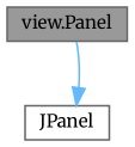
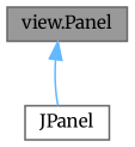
  digraph {
    fontname=Merriweather
    node [color=gray40 fontname=Merriweather fontsize=10 shape=box style=filled]
    n1 [fillcolor=grey60 fontcolor=black height=0.2 label="view.Panel" width=0.4]
    n2 [fillcolor=white height=0.2 label=JPanel width=0.4]
-   n2 -> n1 [color=steelblue1 dir=back fontname=Merriweather fontsize=10 labelfontname=Helvetica labelfontsize=10 style=solid]
+   n1 -> n2 [color=steelblue1 dir=back fontname=Merriweather fontsize=10 labelfontname=Helvetica labelfontsize=10 style=solid]
  }
